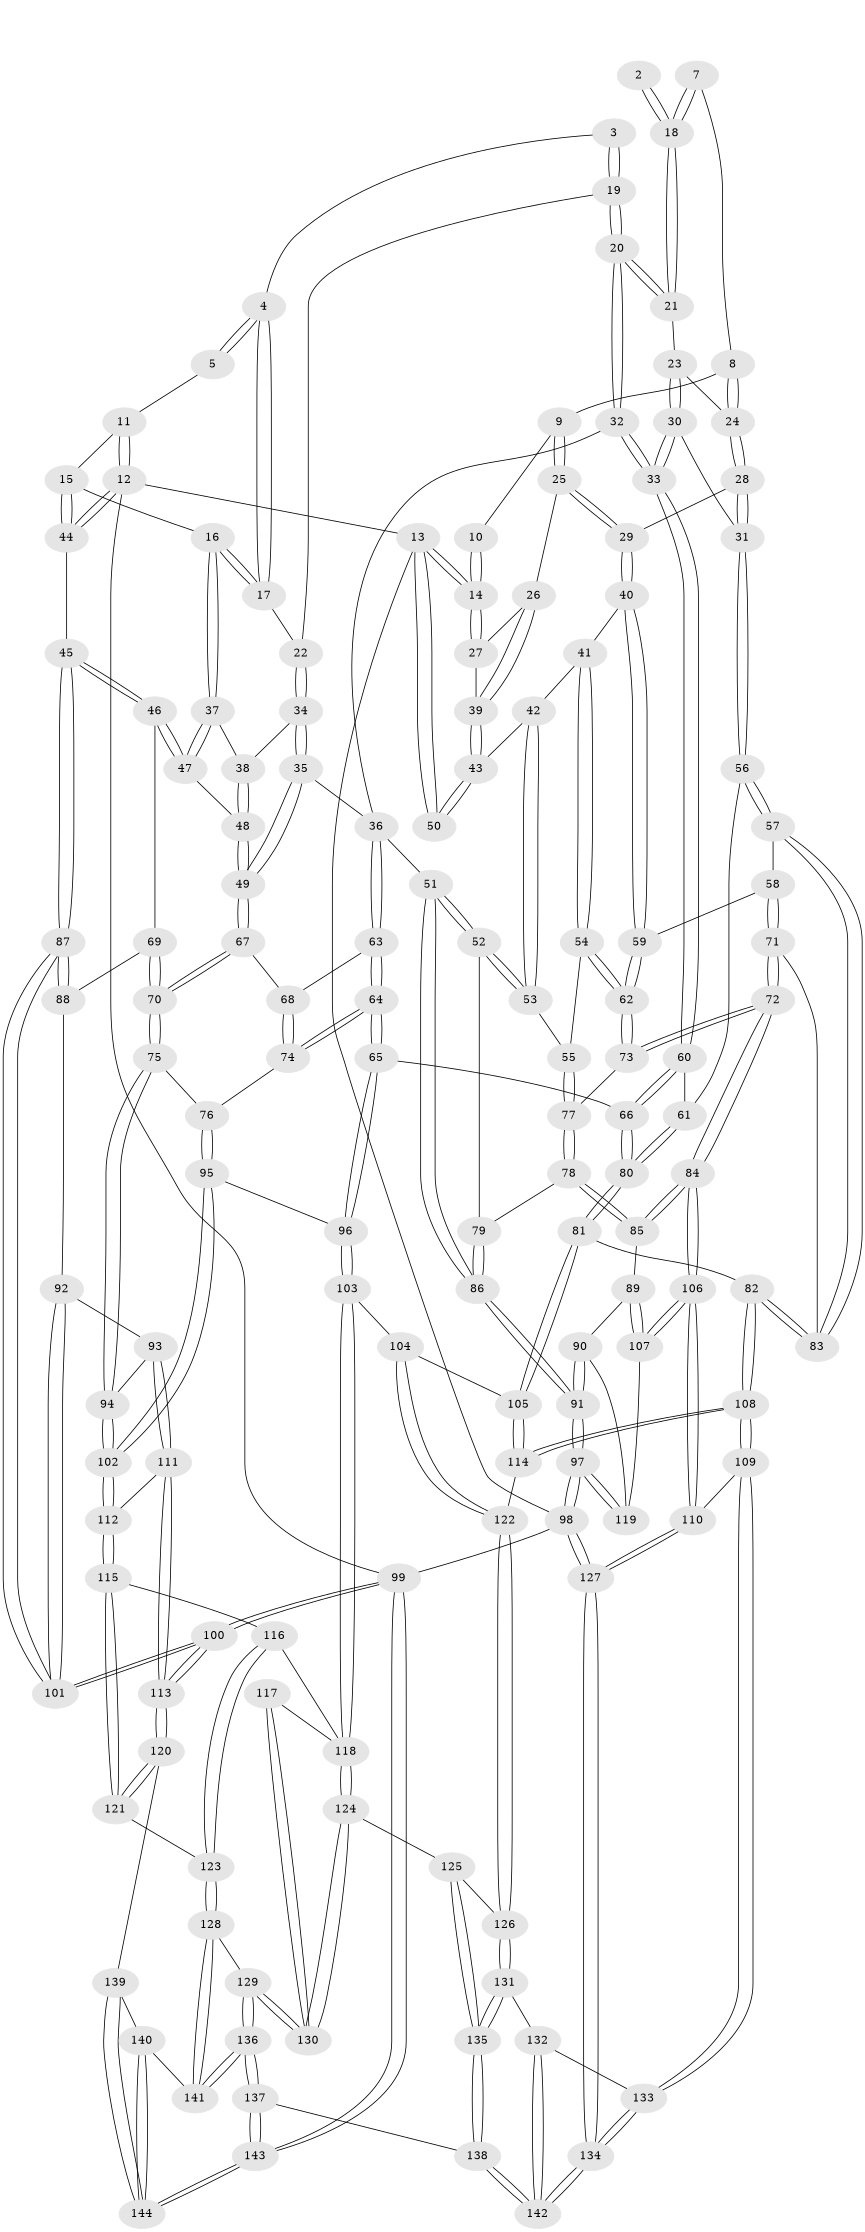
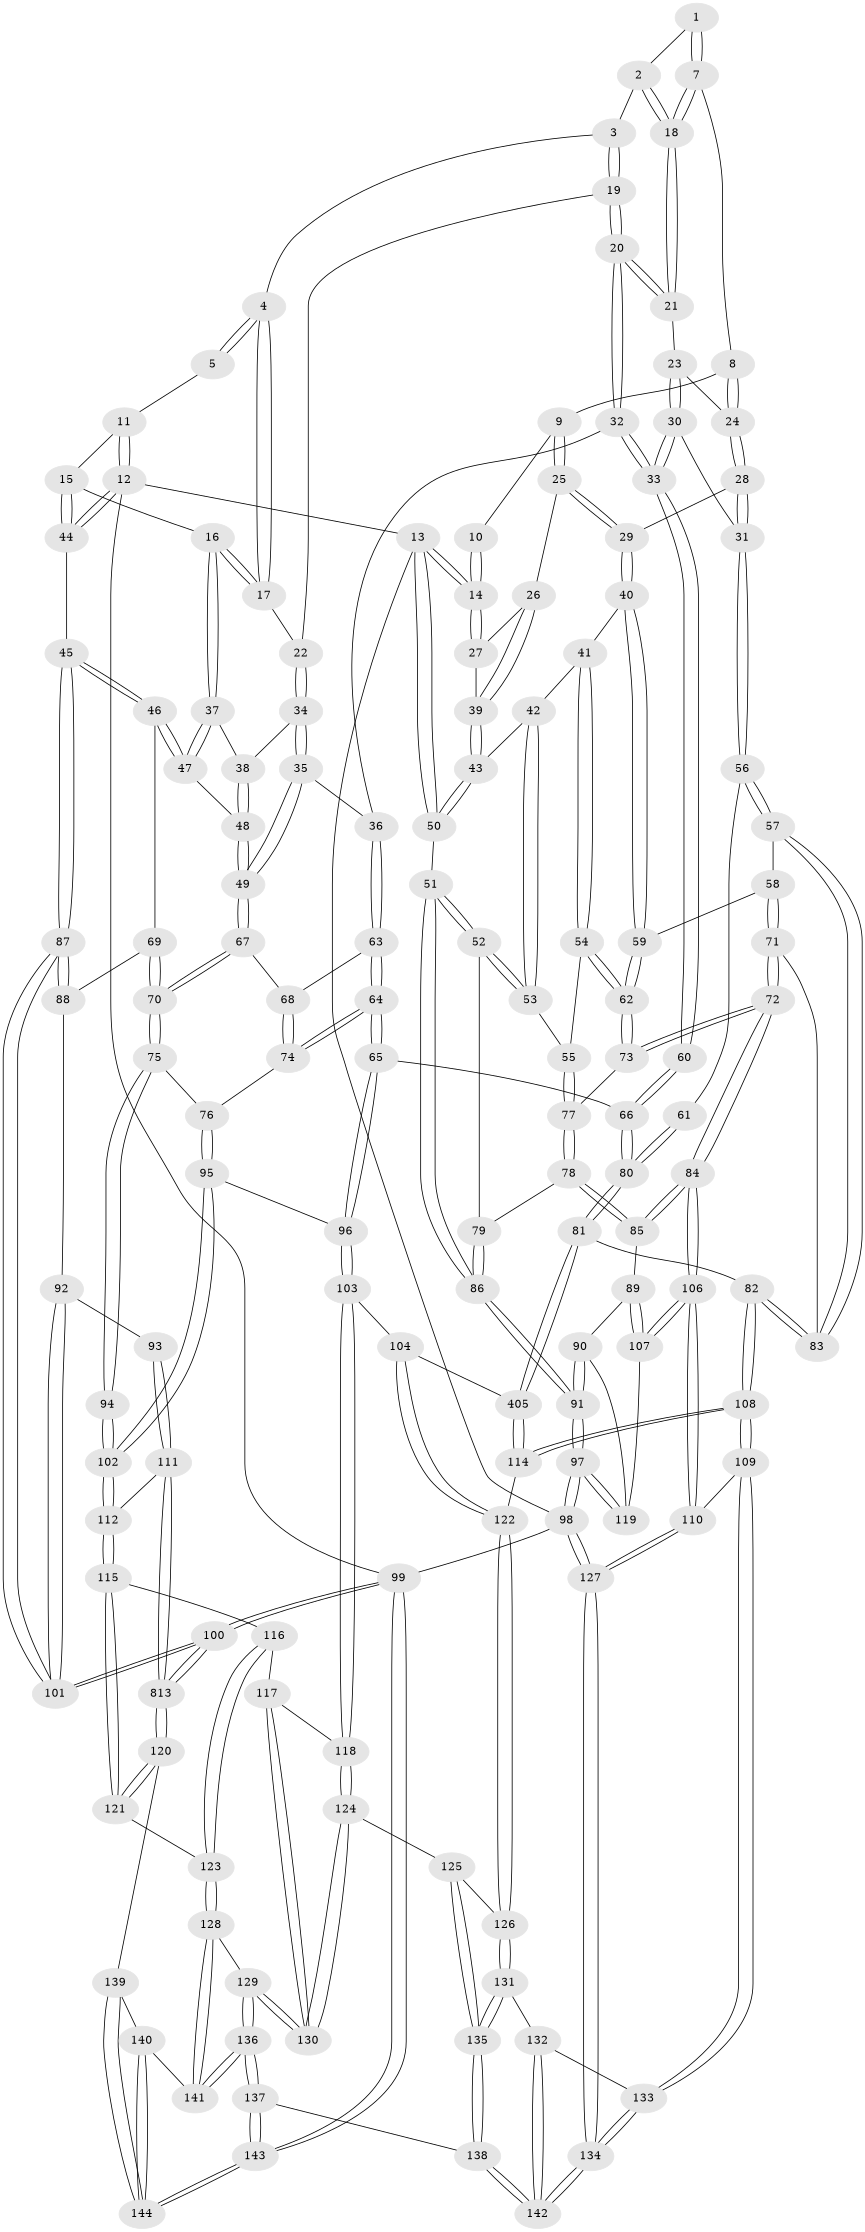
  graph {
    node [color=gray90 style=filled]
+   1
    2
    7
    3
    18
    8
    4
    19
    21
    5
    17
    22
    20
    11
    12
    15
    10
    14
    9
    24
    25
    28
    26
    29
    27
    13
    44
    99
    16
    50
    98
    45
    100
    143
    51
    127
    39
    37
    38
    47
    34
    23
    32
    33
    36
    30
    35
    31
    40
    43
    56
    41
    59
    60
    57
    61
    63
    66
    49
    48
    67
    64
    68
    42
    54
    62
    53
    55
    46
    87
    69
    88
    101
    70
    52
    86
    79
    91
    77
    73
    78
    58
    83
    80
    71
    72
    81
    65
    74
    96
    76
    103
    75
    92
    94
    84
    85
    106
    95
    102
    89
    82
-   105
+   105 [label=405]
    108
    114
    109
    107
    110
    90
    97
    93
    119
    111
-   113
+   113 [label=813]
    112
    104
    118
    134
    144
    120
    115
    122
    124
    126
    133
    116
    121
    139
    117
    123
    130
    128
    125
    140
    131
    129
    141
    135
    138
    132
    142
    136
    137
+   1 -- 2
+   1 -- 7
+   1 -- 7
+   2 -- 3
    2 -- 18
    2 -- 18
    7 -- 18
    7 -- 18
    7 -- 8
    3 -- 4
    3 -- 19
    3 -- 19
    18 -- 21
    18 -- 21
    8 -- 9
    8 -- 24
    8 -- 24
    4 -- 5
    4 -- 5
    4 -- 17
    4 -- 17
    19 -- 22
    19 -- 20
    19 -- 20
    21 -- 23
    5 -- 11
    17 -- 22
    22 -- 34
    22 -- 34
    20 -- 21
    20 -- 21
    20 -- 32
    20 -- 32
    11 -- 12
    11 -- 12
    11 -- 15
    12 -- 13
    12 -- 44
    12 -- 44
    12 -- 99
    15 -- 44
    15 -- 44
    15 -- 16
    10 -- 14
    10 -- 14
    14 -- 27
    14 -- 27
    9 -- 10
    9 -- 25
    9 -- 25
    24 -- 28
    24 -- 28
    25 -- 26
    25 -- 29
    25 -- 29
    28 -- 29
    28 -- 31
    28 -- 31
    26 -- 27
    26 -- 39
    26 -- 39
    29 -- 40
    29 -- 40
    27 -- 39
    13 -- 14
    13 -- 14
    13 -- 50
    13 -- 50
    13 -- 98
    44 -- 45
    99 -- 100
    99 -- 100
    99 -- 143
    99 -- 143
    16 -- 17
    16 -- 17
    16 -- 37
    16 -- 37
-   36 -- 51
+   50 -- 51
    98 -- 99
    98 -- 127
    98 -- 127
    45 -- 46
    45 -- 46
    45 -- 87
    45 -- 87
    100 -- 101
    100 -- 101
    100 -- 113
    100 -- 113
    143 -- 144
    143 -- 144
    51 -- 52
    51 -- 52
    51 -- 86
    51 -- 86
    127 -- 134
    127 -- 134
    39 -- 43
    39 -- 43
    37 -- 38
    37 -- 47
    37 -- 47
    38 -- 48
    38 -- 48
    47 -- 48
    34 -- 38
    34 -- 35
    34 -- 35
    23 -- 24
    23 -- 30
    23 -- 30
    32 -- 33
    32 -- 33
    32 -- 36
    33 -- 60
    33 -- 60
    36 -- 63
    36 -- 63
    30 -- 33
    30 -- 33
    30 -- 31
    35 -- 36
    35 -- 49
    35 -- 49
    31 -- 56
    31 -- 56
    40 -- 41
    40 -- 59
    40 -- 59
    43 -- 50
    43 -- 50
    56 -- 57
    56 -- 57
    56 -- 61
    41 -- 42
    41 -- 54
    41 -- 54
    59 -- 62
    59 -- 62
-   60 -- 61
    60 -- 66
    60 -- 66
    57 -- 58
    57 -- 83
    57 -- 83
    61 -- 80
    61 -- 80
    63 -- 64
    63 -- 64
    63 -- 68
    66 -- 80
    66 -- 80
    49 -- 67
    49 -- 67
    48 -- 49
    48 -- 49
    67 -- 68
    67 -- 70
    67 -- 70
    64 -- 65
    64 -- 65
    64 -- 74
    64 -- 74
    68 -- 74
    68 -- 74
    42 -- 43
    42 -- 53
    42 -- 53
    54 -- 62
    54 -- 62
    54 -- 55
    62 -- 73
    62 -- 73
    53 -- 55
    55 -- 77
    55 -- 77
    46 -- 47
    46 -- 47
    46 -- 69
    87 -- 88
    87 -- 88
    87 -- 101
    87 -- 101
    69 -- 88
    69 -- 70
    69 -- 70
    88 -- 92
    70 -- 75
    70 -- 75
    52 -- 53
    52 -- 53
    52 -- 79
    86 -- 91
    86 -- 91
    79 -- 86
    79 -- 86
    91 -- 97
    91 -- 97
    77 -- 78
    77 -- 78
    73 -- 77
    78 -- 79
    78 -- 85
    78 -- 85
    58 -- 59
    58 -- 71
    58 -- 71
    80 -- 81
    80 -- 81
    71 -- 83
    71 -- 72
    71 -- 72
    72 -- 73
    72 -- 73
    72 -- 84
    72 -- 84
    81 -- 82
    81 -- 105
    81 -- 105
    65 -- 66
    65 -- 96
    65 -- 96
    74 -- 76
    96 -- 103
    96 -- 103
    76 -- 95
    76 -- 95
    103 -- 104
    103 -- 118
    103 -- 118
    75 -- 76
    75 -- 94
    75 -- 94
    92 -- 101
    92 -- 101
    92 -- 93
    94 -- 102
    94 -- 102
    84 -- 85
    84 -- 85
    84 -- 106
    84 -- 106
    85 -- 89
    106 -- 107
    106 -- 107
    106 -- 110
    106 -- 110
    95 -- 96
    95 -- 102
    95 -- 102
    102 -- 112
    102 -- 112
    89 -- 107
    89 -- 107
    89 -- 90
    82 -- 83
    82 -- 83
    82 -- 108
    82 -- 108
    105 -- 114
    105 -- 114
    108 -- 114
    108 -- 114
    108 -- 109
    108 -- 109
    114 -- 122
    109 -- 110
    109 -- 133
    109 -- 133
    107 -- 119
    110 -- 127
    110 -- 127
    90 -- 91
    90 -- 91
    90 -- 119
    97 -- 98
    97 -- 98
    97 -- 119
    97 -- 119
-   93 -- 94
    93 -- 111
    93 -- 111
    111 -- 113
    111 -- 113
    111 -- 112
    113 -- 120
    113 -- 120
    112 -- 115
    112 -- 115
    104 -- 105
    104 -- 122
    104 -- 122
    118 -- 124
    118 -- 124
    134 -- 142
    134 -- 142
    120 -- 121
    120 -- 121
    120 -- 139
    115 -- 116
    115 -- 121
    115 -- 121
    122 -- 126
    122 -- 126
    124 -- 130
    124 -- 130
    124 -- 125
    126 -- 131
    126 -- 131
    133 -- 134
    133 -- 134
-   116 -- 118
+   116 -- 117
    116 -- 123
    116 -- 123
    121 -- 123
    139 -- 144
    139 -- 144
    139 -- 140
    117 -- 118
    117 -- 130
    117 -- 130
    123 -- 128
    123 -- 128
    128 -- 129
    128 -- 141
    128 -- 141
    125 -- 126
    125 -- 135
    125 -- 135
    140 -- 144
    140 -- 144
    140 -- 141
    131 -- 135
    131 -- 135
    131 -- 132
    129 -- 130
    129 -- 130
    129 -- 136
    129 -- 136
    135 -- 138
    135 -- 138
    138 -- 142
    138 -- 142
    132 -- 133
    132 -- 142
    132 -- 142
    136 -- 141
    136 -- 141
    136 -- 137
    136 -- 137
    137 -- 143
    137 -- 143
    137 -- 138
  }
